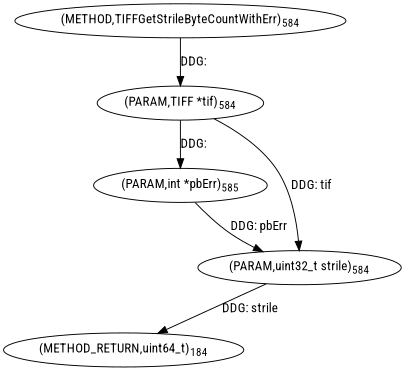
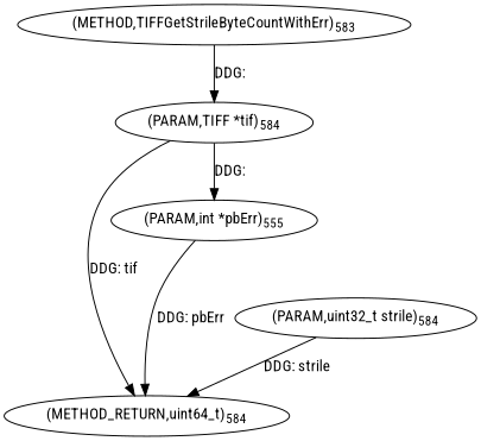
  digraph {
    fontname="Roboto Condensed"
    node [fontname="Roboto Condensed"]
    edge [fontname="Roboto Condensed"]
-   n1 [label=<(METHOD,TIFFGetStrileByteCountWithErr)<SUB>584</SUB>>]
+   n1 [label=<(METHOD,TIFFGetStrileByteCountWithErr)<SUB>583</SUB>>]
    n2 [label=<(PARAM,TIFF *tif)<SUB>584</SUB>>]
-   n3 [label=<(PARAM,int *pbErr)<SUB>585</SUB>>]
-   n4 [label=<(METHOD_RETURN,uint64_t)<SUB>184</SUB>>]
+   n3 [label=<(PARAM,int *pbErr)<SUB>555</SUB>>]
+   n4 [label=<(METHOD_RETURN,uint64_t)<SUB>584</SUB>>]
    n5 [label=<(PARAM,uint32_t strile)<SUB>584</SUB>>]
    n1 -> n2 [label="DDG: "]
    n2 -> n3 [label="DDG: "]
-   n2 -> n5 [label="DDG: tif"]
-   n3 -> n5 [label="DDG: pbErr"]
+   n2 -> n4 [label="DDG: tif"]
+   n3 -> n4 [label="DDG: pbErr"]
    n5 -> n4 [label="DDG: strile"]
  }
